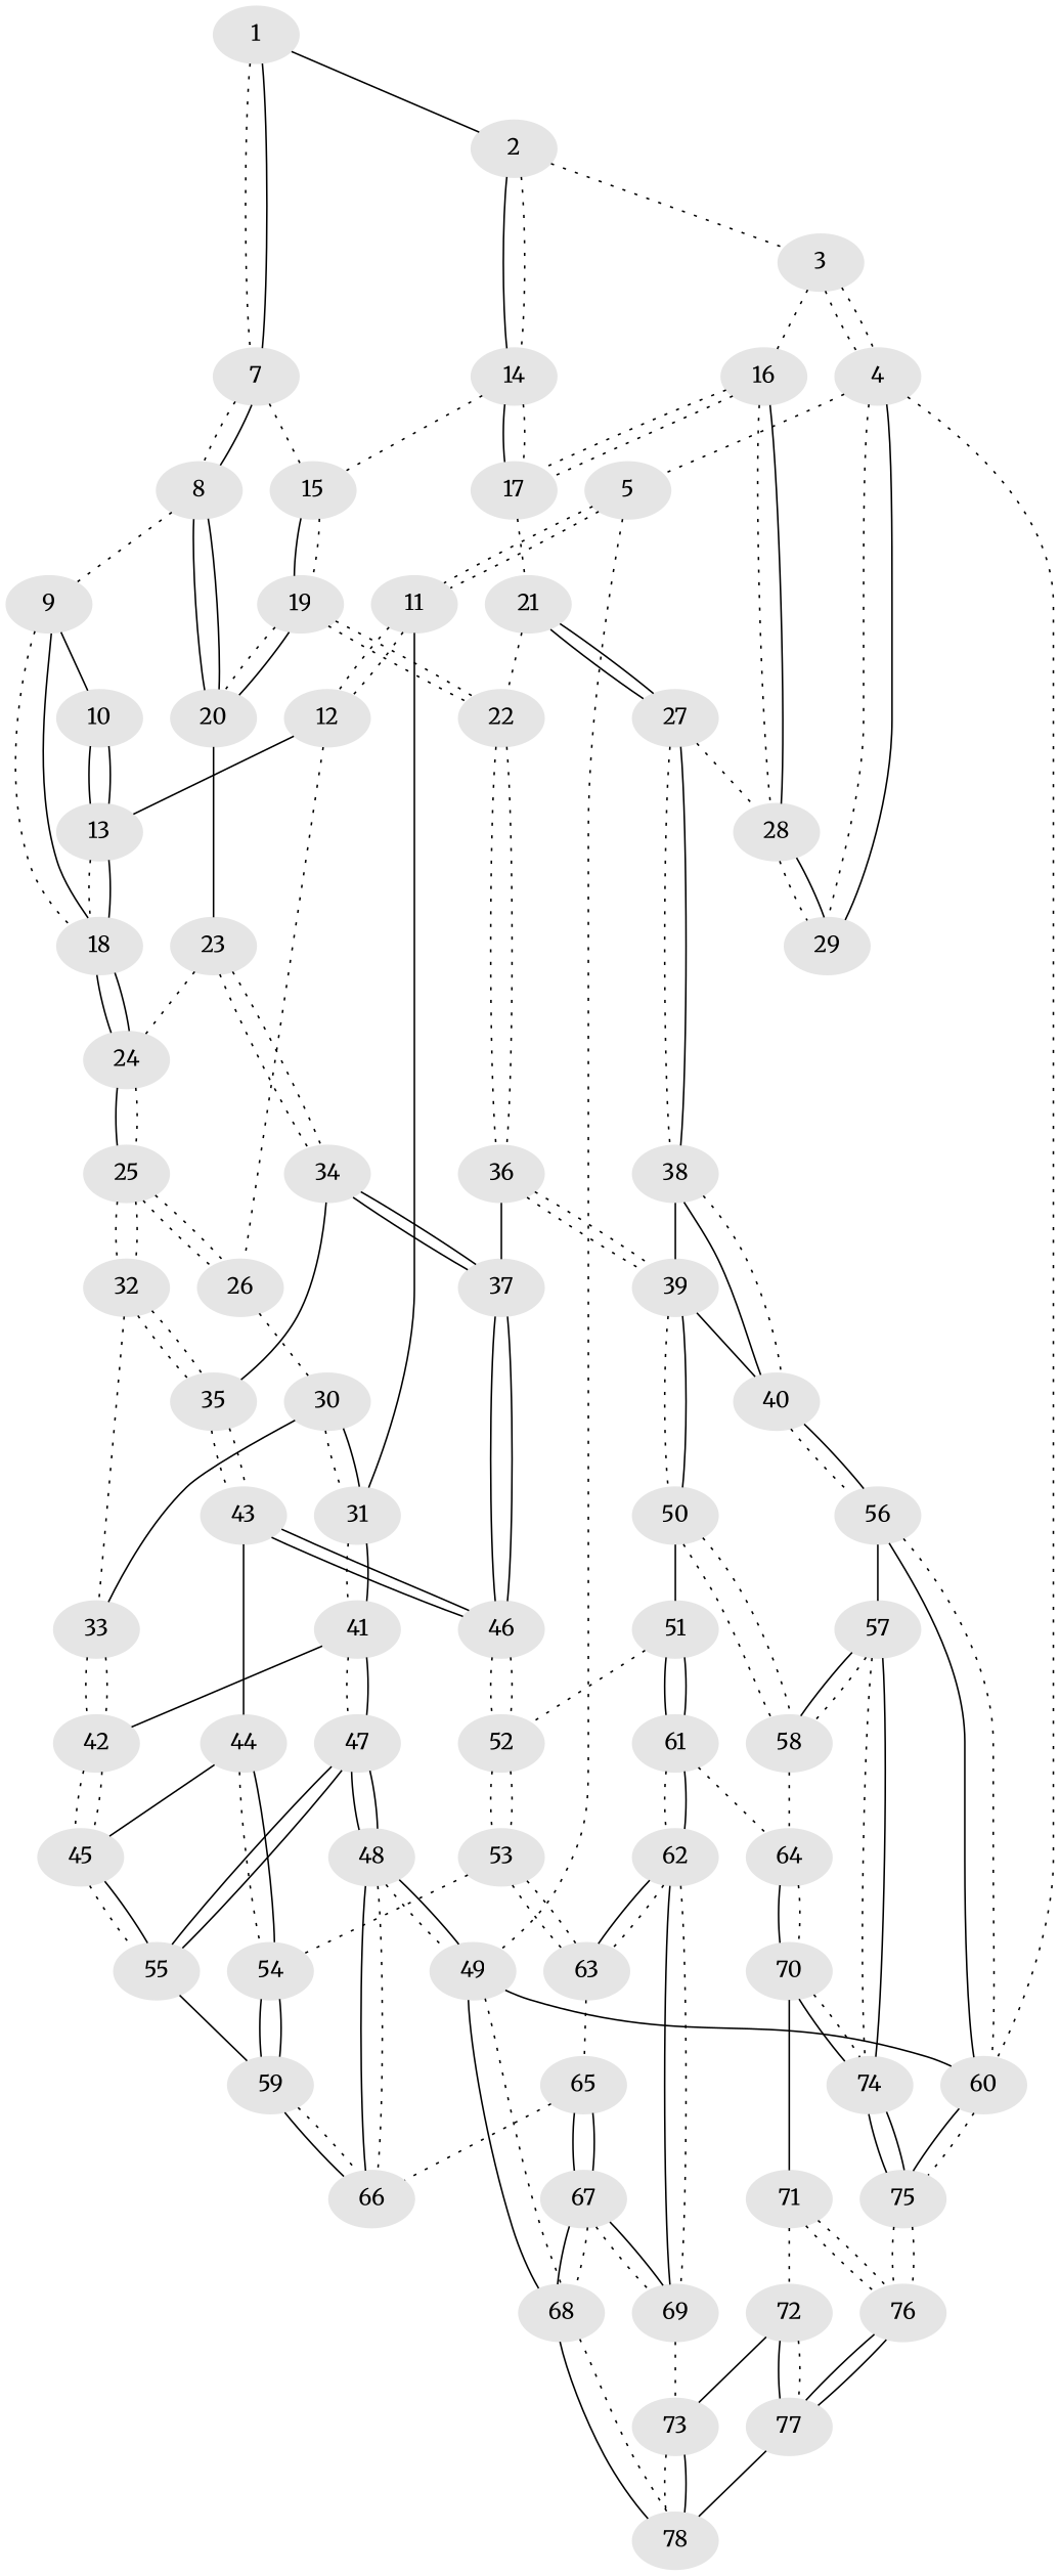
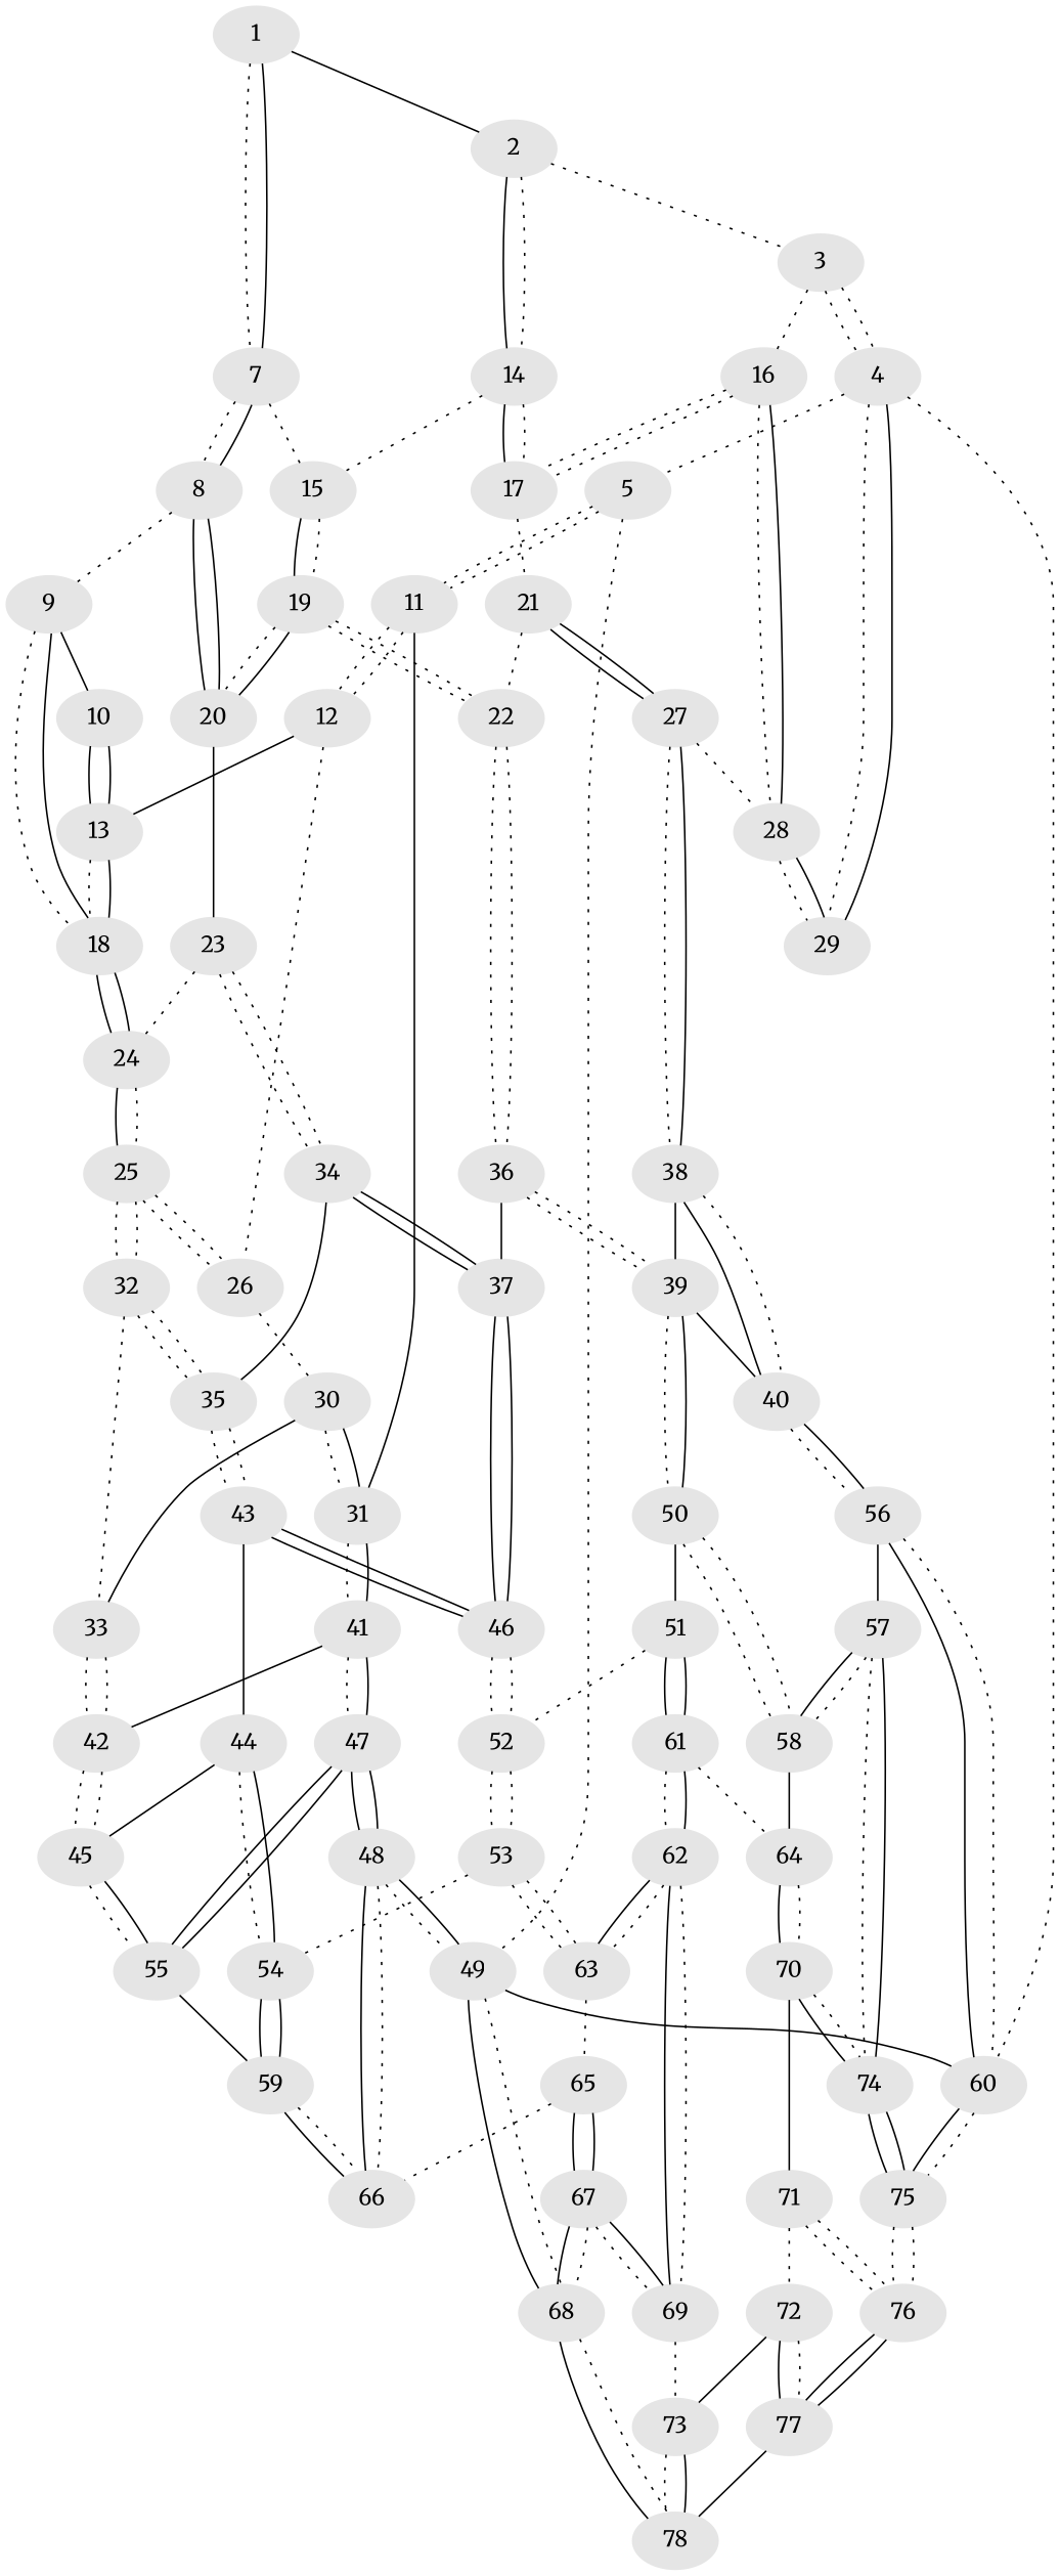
  graph {
    fontname=Merriweather
    node [color=gray90 fontname=Merriweather style=filled]
    edge [fontname=Merriweather style=dotted]
    1
    2
    7
    3
    14
    8
    15
    4
    16
    17
    5
    29
    60
    28
    11
    49
    75
    12
    31
    68
    10
    13
    9
    20
    19
    18
    23
    24
    26
    41
    30
    21
    22
    27
    25
    36
    34
    38
    37
    39
    35
    32
    33
    40
    56
    42
    47
    43
    45
    46
    44
    50
    52
    51
    58
    57
    55
    48
    54
    59
    53
    66
    78
    61
    64
    62
    63
    65
    74
    70
    76
    69
    73
    67
    71
    72
    77
    1 -- 2 [style=solid]
    1 -- 7
    1 -- 7 [style=solid]
    2 -- 3
    2 -- 14 [style=solid]
    2 -- 14
    7 -- 8
    7 -- 8 [style=solid]
    7 -- 15
    3 -- 4
    3 -- 4
    3 -- 16
    14 -- 15
    14 -- 17 [style=solid]
    14 -- 17
    8 -- 9
    8 -- 20 [style=solid]
    8 -- 20 [style=solid]
    15 -- 19 [style=solid]
    15 -- 19
    4 -- 5
    4 -- 29
    4 -- 29 [style=solid]
    4 -- 60
    16 -- 17
    16 -- 17
    16 -- 28
    16 -- 28 [style=solid]
    17 -- 21
    5 -- 11
    5 -- 11
    5 -- 49
    60 -- 75 [style=solid]
    60 -- 75
    28 -- 29
    28 -- 29 [style=solid]
    11 -- 12
    11 -- 12
    11 -- 31 [style=solid]
    49 -- 60 [style=solid]
    49 -- 68 [style=solid]
    49 -- 68
    75 -- 76
    75 -- 76
    12 -- 13 [style=solid]
    12 -- 26
    31 -- 41
    31 -- 41 [style=solid]
    68 -- 78 [style=solid]
    68 -- 78
    10 -- 13 [style=solid]
    10 -- 13 [style=solid]
    13 -- 18
    13 -- 18 [style=solid]
    9 -- 10 [style=solid]
    9 -- 18
    9 -- 18 [style=solid]
    20 -- 23 [style=solid]
    19 -- 20
    19 -- 20 [style=solid]
    19 -- 22
    19 -- 22
    18 -- 24 [style=solid]
    18 -- 24 [style=solid]
    23 -- 24
    23 -- 34
    23 -- 34
    24 -- 25 [style=solid]
    24 -- 25
    26 -- 30
    41 -- 42 [style=solid]
    41 -- 47
    41 -- 47 [style=solid]
    30 -- 31
    30 -- 31 [style=solid]
    30 -- 33 [style=solid]
    21 -- 22
    21 -- 27 [style=solid]
    21 -- 27 [style=solid]
    22 -- 36
    22 -- 36
    27 -- 28
    27 -- 38
    27 -- 38 [style=solid]
    25 -- 26
    25 -- 26
    25 -- 32
    25 -- 32
    36 -- 37 [style=solid]
    36 -- 39
    36 -- 39
    34 -- 37 [style=solid]
    34 -- 37 [style=solid]
    34 -- 35 [style=solid]
    38 -- 39 [style=solid]
    38 -- 40 [style=solid]
    38 -- 40
    37 -- 46 [style=solid]
    37 -- 46 [style=solid]
    39 -- 40 [style=solid]
    39 -- 50
    39 -- 50 [style=solid]
    35 -- 43
    35 -- 43
    32 -- 35
    32 -- 35
    32 -- 33
    33 -- 42
    33 -- 42
    40 -- 56
    40 -- 56 [style=solid]
    56 -- 60 [style=solid]
    56 -- 60
    56 -- 57 [style=solid]
    42 -- 45
    42 -- 45
    47 -- 55 [style=solid]
    47 -- 55 [style=solid]
    47 -- 48 [style=solid]
    47 -- 48 [style=solid]
    43 -- 46 [style=solid]
    43 -- 46 [style=solid]
    43 -- 44 [style=solid]
    45 -- 55
    45 -- 55 [style=solid]
    46 -- 52
    46 -- 52
    44 -- 45 [style=solid]
    44 -- 54
    44 -- 54 [style=solid]
    50 -- 51 [style=solid]
    50 -- 58
    50 -- 58
    52 -- 53
    52 -- 53
    51 -- 52
    51 -- 61 [style=solid]
    51 -- 61 [style=solid]
-   58 -- 64
+   58 -- 64 [style=solid]
    57 -- 58 [style=solid]
    57 -- 58
    57 -- 74
    57 -- 74 [style=solid]
    55 -- 59 [style=solid]
    48 -- 49
    48 -- 49 [style=solid]
    48 -- 66 [style=solid]
    48 -- 66
    54 -- 59 [style=solid]
    54 -- 59 [style=solid]
    59 -- 66 [style=solid]
    59 -- 66
    53 -- 54
    53 -- 63
    53 -- 63
    61 -- 64
    61 -- 62
    61 -- 62 [style=solid]
    64 -- 70 [style=solid]
    64 -- 70
    62 -- 63 [style=solid]
    62 -- 63
    62 -- 69 [style=solid]
    62 -- 69
    63 -- 65
    65 -- 66
    65 -- 67 [style=solid]
    65 -- 67 [style=solid]
    74 -- 75 [style=solid]
    74 -- 75 [style=solid]
    70 -- 74 [style=solid]
    70 -- 74
    70 -- 71 [style=solid]
    76 -- 77 [style=solid]
    76 -- 77 [style=solid]
    69 -- 73
    73 -- 78
    73 -- 78 [style=solid]
    67 -- 68 [style=solid]
    67 -- 68
    67 -- 69
    67 -- 69 [style=solid]
    71 -- 76
    71 -- 76
    71 -- 72
    72 -- 73 [style=solid]
    72 -- 77 [style=solid]
    72 -- 77
    77 -- 78 [style=solid]
  }
